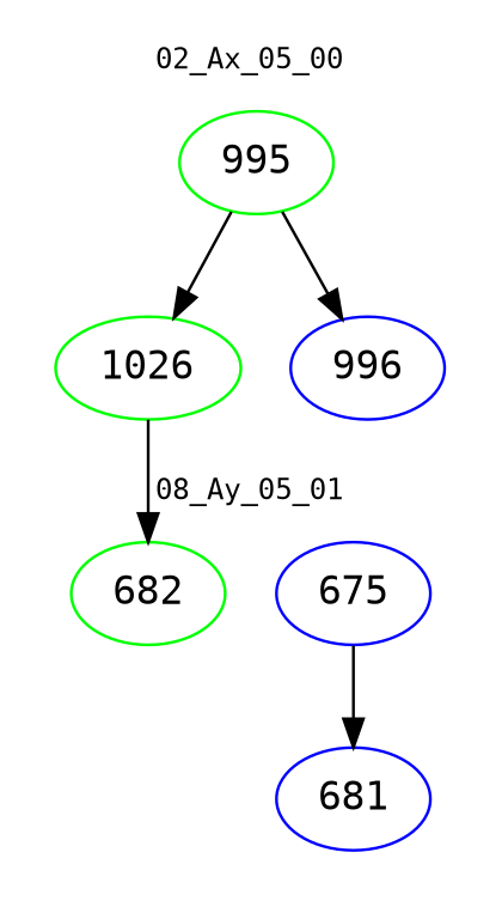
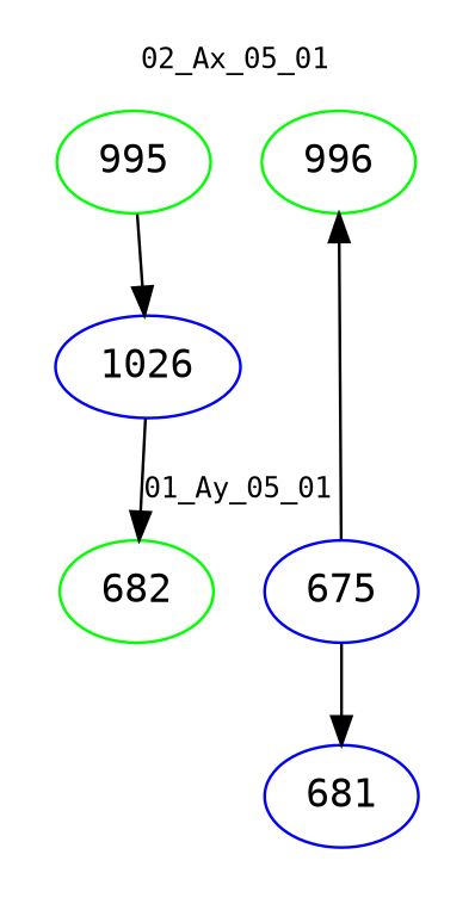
  digraph {
    fontname="DejaVu Sans Mono"
    node [color=blue fontname="DejaVu Sans Mono"]
    edge [color=black fontname="DejaVu Sans Mono"]
    n1 [label=675]
    n2 [label=681]
    n3 [color=green label=682]
    n4 [color=green label=995]
-   n5 [color=green label=1026]
-   n6 [label=996]
+   n5 [label=1026]
+   n6 [color=green label=996]
    subgraph cluster_1 {
      color=white
      fontsize=10
-     label="08_Ay_05_01"
+     label="01_Ay_05_01"
      n1
      n2
      n3
    }
    subgraph cluster_2 {
      color=white
      fontsize=10
-     label="02_Ax_05_00"
+     label="02_Ax_05_01"
      n4
      n5
      n6
    }
    n1 -> n2
    n4 -> n5
-   n4 -> n6
+   n1 -> n6
    n5 -> n3
  }
